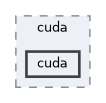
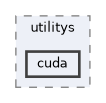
  digraph {
    compound=true
    n1 [color=grey25 fillcolor="#edf0f7" fontname=Helvetica fontsize=10 height=0.2 label=cuda shape=box style="filled,bold" width=0.4]
    subgraph cluster_1 {
      bgcolor="#edf0f7"
      fontname=Helvetica
      fontsize=10
-     label=cuda
+     label=utilitys
      pencolor=grey50
      style="filled,dashed"
      n1
    }
  }
